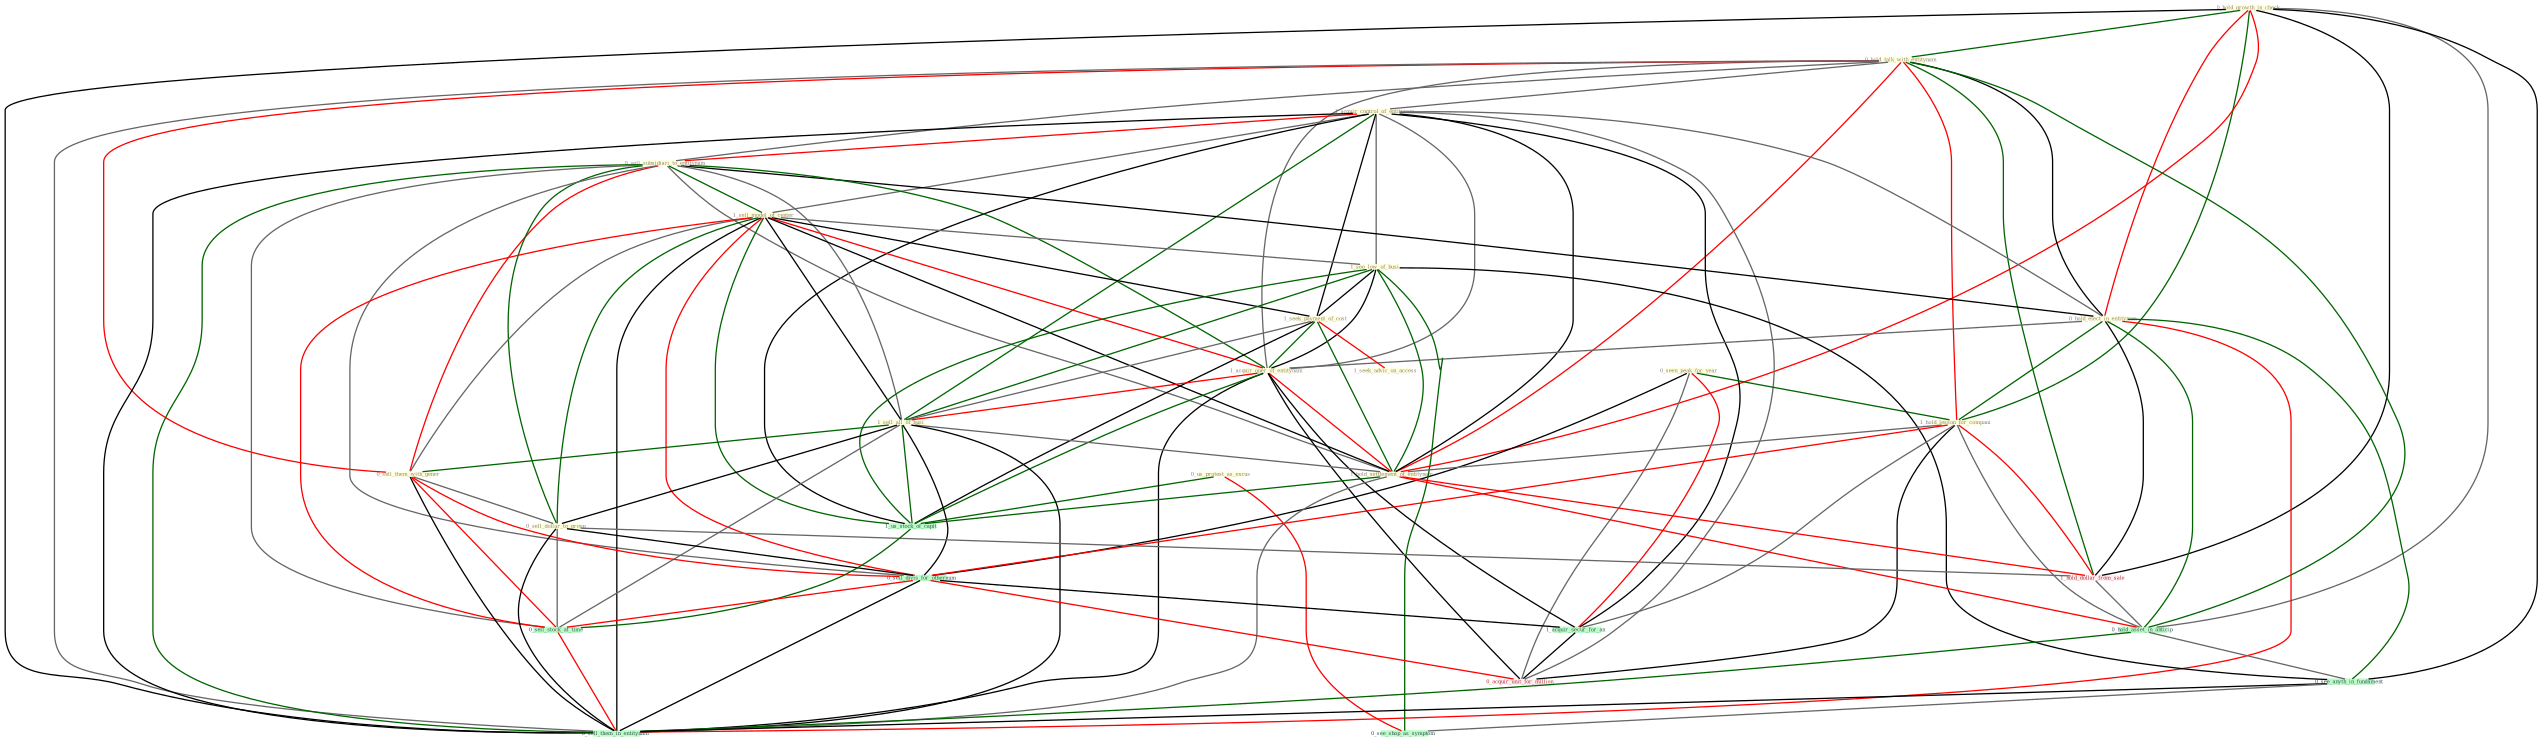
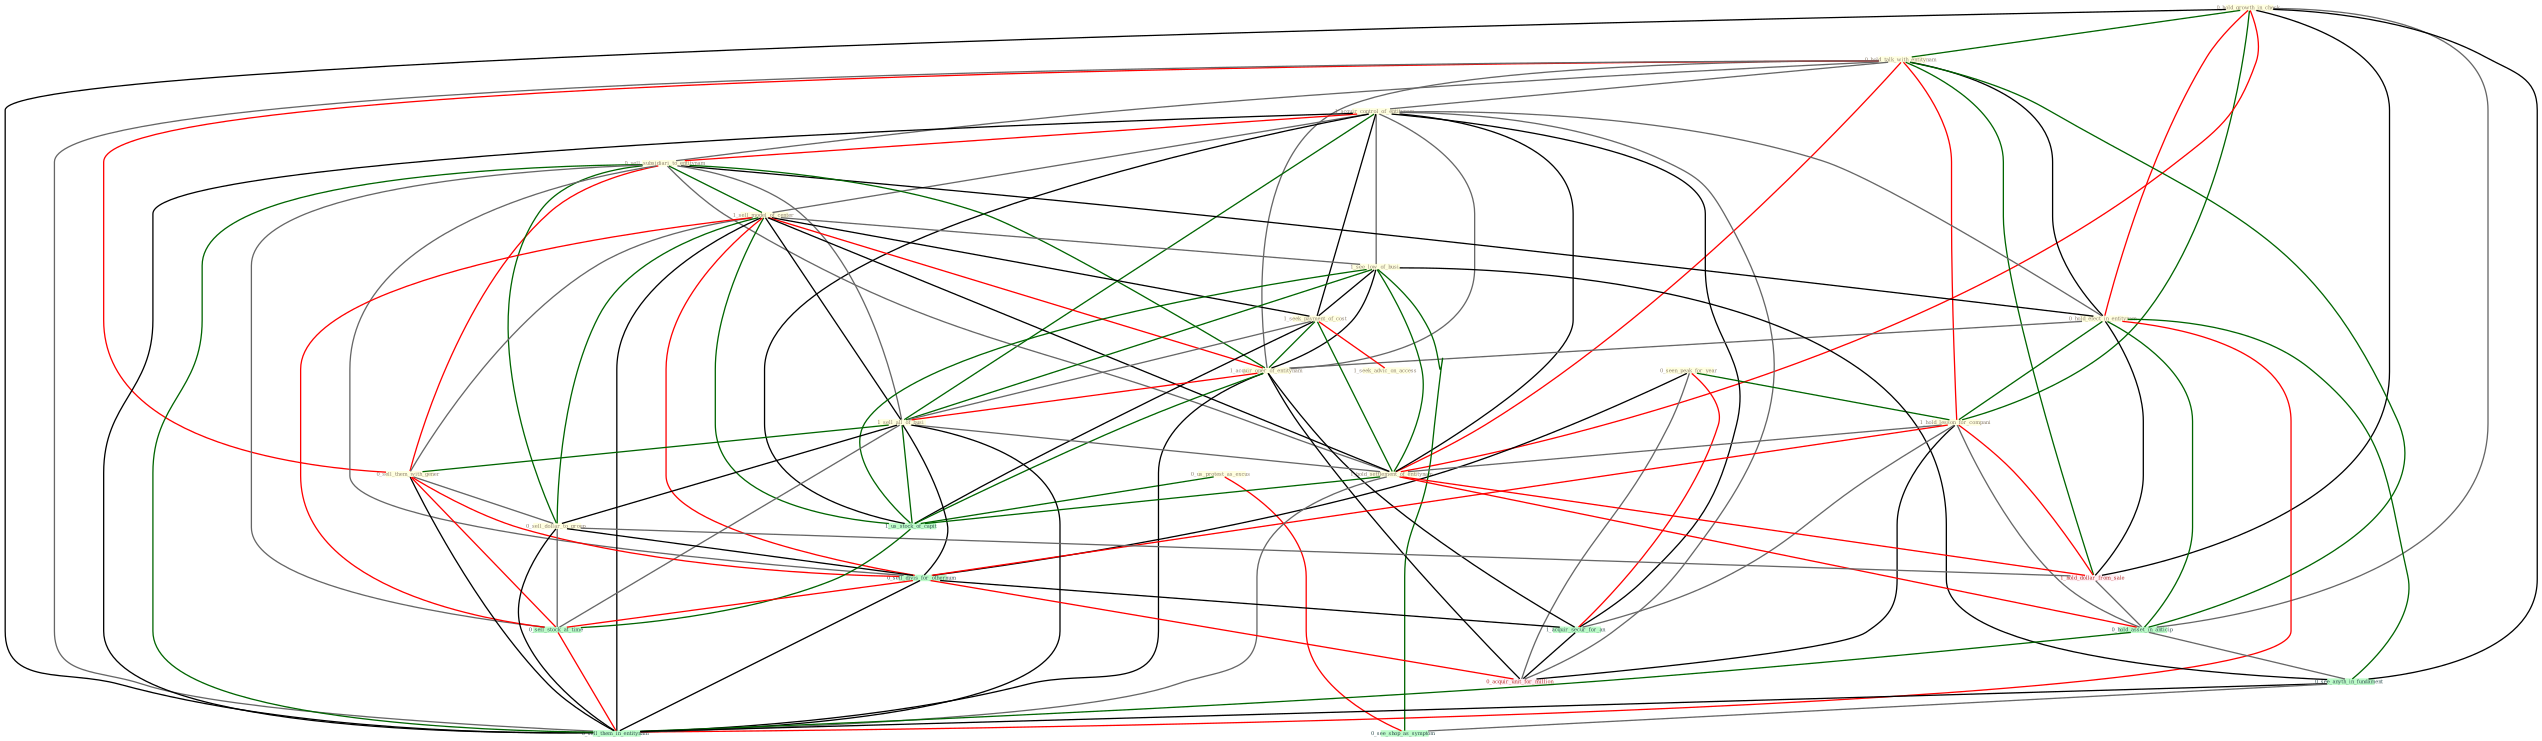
  graph {
    node [color="#ffffe0" fixedsize=true fontcolor="#8b7d6b" fontsize=4 shape=polygon style=filled]
    edge [color=black w=1]
    "0_hold_growth_in_check " [height=.06 width=.5]
    "0_hold_talk_with_entitynam " [height=.06 width=.5]
    "0_us_protest_as_excus " [height=.06 width=.5]
    "1_acquir_control_of_entitynam " [height=.06 width=.5]
    "0_sell_subsidiari_to_entitynam " [height=.06 width=.5]
    "0_seen_peak_for_year " [height=.06 width=.5]
    "0_hold_elect_in_entitynam " [height=.06 width=.5]
    "1_sell_model_of_center " [height=.06 width=.5]
    "1_see_low_of_busi " [height=.06 width=.5]
    "1_seek_payment_of_cost " [height=.06 width=.5]
    "1_acquir_oper_of_entitynam " [height=.06 width=.5]
    "1_hold_lesson_for_compani " [height=.06 width=.5]
    "1_seek_advic_on_access " [height=.06 width=.5]
    "1_sell_all_of_busi " [height=.06 width=.5]
    "1_hold_settlement_of_entitynam " [height=.06 width=.5]
    "0_sell_them_with_gener " [height=.06 width=.5]
    "0_sell_dollar_to_group " [height=.06 width=.5]
    "1_hold_dollar_from_sale " [color="#fff0f5" fontcolor="#b22222" height=.06 width=.5]
    "0_acquir_unit_for_million " [color="#fff0f5" fontcolor="#b22222" height=.06 width=.5]
    "0_hold_asset_in_anticip " [color="#BDFCC9" fontcolor="#2f4f4f" height=.06 width=.5]
    "0_see_anyth_in_fundament " [color="#BDFCC9" fontcolor="#2f4f4f" height=.06 width=.5]
    "0_sell_them_in_entitynam " [color="#BDFCC9" fontcolor="#2f4f4f" height=.06 width=.5]
    "1_us_stock_of_capit " [color="#BDFCC9" fontcolor="#2f4f4f" height=.06 width=.5]
    "0_see_shop_as_symptom " [color="#BDFCC9" fontcolor="#2f4f4f" height=.06 width=.5]
    "1_acquir_secur_for_an " [color="#BDFCC9" fontcolor="#2f4f4f" height=.06 width=.5]
    "0_sell_divis_for_othernum " [color="#BDFCC9" fontcolor="#2f4f4f" height=.06 width=.5]
    "0_sell_stock_at_time " [color="#BDFCC9" fontcolor="#2f4f4f" height=.06 width=.5]
    subgraph sub_1 {
      "0_hold_growth_in_check "
      "0_hold_talk_with_entitynam "
      "0_us_protest_as_excus "
      "1_acquir_control_of_entitynam "
      "0_sell_subsidiari_to_entitynam "
      "0_seen_peak_for_year "
      "0_hold_elect_in_entitynam "
      "1_sell_model_of_center "
      "1_see_low_of_busi "
      "1_seek_payment_of_cost "
      "1_acquir_oper_of_entitynam "
      "1_hold_lesson_for_compani "
      "1_seek_advic_on_access "
      "1_sell_all_of_busi "
      "1_hold_settlement_of_entitynam "
      "0_sell_them_with_gener "
      "0_sell_dollar_to_group "
    }
    subgraph sub_2 {
      "1_hold_dollar_from_sale "
      "0_acquir_unit_for_million "
    }
    "0_hold_growth_in_check " -- "0_hold_talk_with_entitynam " [color=darkgreen]
    "0_hold_growth_in_check " -- "0_hold_elect_in_entitynam " [color=red w=2]
    "0_hold_growth_in_check " -- "1_hold_lesson_for_compani " [color=darkgreen]
    "0_hold_growth_in_check " -- "1_hold_settlement_of_entitynam " [color=red]
    "0_hold_growth_in_check " -- "1_hold_dollar_from_sale "
    "0_hold_growth_in_check " -- "0_hold_asset_in_anticip " [color=gray40 w=2]
    "0_hold_growth_in_check " -- "0_see_anyth_in_fundament "
    "0_hold_growth_in_check " -- "0_sell_them_in_entitynam "
    "0_hold_talk_with_entitynam " -- "1_acquir_control_of_entitynam " [color=gray40]
    "0_hold_talk_with_entitynam " -- "0_sell_subsidiari_to_entitynam " [color=gray40]
    "0_hold_talk_with_entitynam " -- "0_hold_elect_in_entitynam " [w=2]
    "0_hold_talk_with_entitynam " -- "1_acquir_oper_of_entitynam " [color=gray40]
    "0_hold_talk_with_entitynam " -- "1_hold_lesson_for_compani " [color=red]
    "0_hold_talk_with_entitynam " -- "1_hold_settlement_of_entitynam " [color=red w=2]
    "0_hold_talk_with_entitynam " -- "0_sell_them_with_gener " [color=red]
    "0_hold_talk_with_entitynam " -- "1_hold_dollar_from_sale " [color=darkgreen]
    "0_hold_talk_with_entitynam " -- "0_hold_asset_in_anticip " [color=darkgreen]
    "0_hold_talk_with_entitynam " -- "0_sell_them_in_entitynam " [color=gray40]
    "0_us_protest_as_excus " -- "1_us_stock_of_capit " [color=darkgreen]
    "0_us_protest_as_excus " -- "0_see_shop_as_symptom " [color=red]
    "1_acquir_control_of_entitynam " -- "0_sell_subsidiari_to_entitynam " [color=red]
    "1_acquir_control_of_entitynam " -- "0_hold_elect_in_entitynam " [color=gray40]
    "1_acquir_control_of_entitynam " -- "1_sell_model_of_center " [color=gray40]
    "1_acquir_control_of_entitynam " -- "1_see_low_of_busi " [color=gray40]
    "1_acquir_control_of_entitynam " -- "1_seek_payment_of_cost "
    "1_acquir_control_of_entitynam " -- "1_acquir_oper_of_entitynam " [color=gray40 w=3]
    "1_acquir_control_of_entitynam " -- "1_sell_all_of_busi " [color=darkgreen]
    "1_acquir_control_of_entitynam " -- "1_hold_settlement_of_entitynam " [w=2]
    "1_acquir_control_of_entitynam " -- "0_acquir_unit_for_million " [color=gray40]
    "1_acquir_control_of_entitynam " -- "0_sell_them_in_entitynam "
    "1_acquir_control_of_entitynam " -- "1_us_stock_of_capit "
    "1_acquir_control_of_entitynam " -- "1_acquir_secur_for_an "
    "0_sell_subsidiari_to_entitynam " -- "0_hold_elect_in_entitynam "
    "0_sell_subsidiari_to_entitynam " -- "1_sell_model_of_center " [color=darkgreen]
    "0_sell_subsidiari_to_entitynam " -- "1_acquir_oper_of_entitynam " [color=darkgreen]
    "0_sell_subsidiari_to_entitynam " -- "1_sell_all_of_busi " [color=gray40]
    "0_sell_subsidiari_to_entitynam " -- "1_hold_settlement_of_entitynam " [color=gray40]
    "0_sell_subsidiari_to_entitynam " -- "0_sell_them_with_gener " [color=red]
    "0_sell_subsidiari_to_entitynam " -- "0_sell_dollar_to_group " [color=darkgreen w=2]
    "0_sell_subsidiari_to_entitynam " -- "0_sell_them_in_entitynam " [color=darkgreen w=2]
    "0_sell_subsidiari_to_entitynam " -- "0_sell_divis_for_othernum " [color=gray40]
    "0_sell_subsidiari_to_entitynam " -- "0_sell_stock_at_time " [color=gray40]
    "0_seen_peak_for_year " -- "1_hold_lesson_for_compani " [color=darkgreen]
    "0_seen_peak_for_year " -- "0_acquir_unit_for_million " [color=gray40]
    "0_seen_peak_for_year " -- "1_acquir_secur_for_an " [color=red]
    "0_seen_peak_for_year " -- "0_sell_divis_for_othernum "
    "0_hold_elect_in_entitynam " -- "1_acquir_oper_of_entitynam " [color=gray40]
    "0_hold_elect_in_entitynam " -- "1_hold_lesson_for_compani " [color=darkgreen]
    "0_hold_elect_in_entitynam " -- "1_hold_dollar_from_sale "
    "0_hold_elect_in_entitynam " -- "0_hold_asset_in_anticip " [color=darkgreen w=2]
    "0_hold_elect_in_entitynam " -- "0_see_anyth_in_fundament " [color=darkgreen]
    "0_hold_elect_in_entitynam " -- "0_sell_them_in_entitynam " [color=red w=2]
    "1_sell_model_of_center " -- "1_see_low_of_busi " [color=gray40]
    "1_sell_model_of_center " -- "1_seek_payment_of_cost "
    "1_sell_model_of_center " -- "1_acquir_oper_of_entitynam " [color=red]
    "1_sell_model_of_center " -- "1_sell_all_of_busi " [w=2]
    "1_sell_model_of_center " -- "1_hold_settlement_of_entitynam "
    "1_sell_model_of_center " -- "0_sell_them_with_gener " [color=gray40]
    "1_sell_model_of_center " -- "0_sell_dollar_to_group " [color=darkgreen]
    "1_sell_model_of_center " -- "0_sell_them_in_entitynam "
    "1_sell_model_of_center " -- "1_us_stock_of_capit " [color=darkgreen]
    "1_sell_model_of_center " -- "0_sell_divis_for_othernum " [color=red]
    "1_sell_model_of_center " -- "0_sell_stock_at_time " [color=red]
    "1_see_low_of_busi " -- "1_seek_payment_of_cost "
    "1_see_low_of_busi " -- "1_acquir_oper_of_entitynam "
    "1_see_low_of_busi " -- "1_sell_all_of_busi " [color=darkgreen w=2]
    "1_see_low_of_busi " -- "1_hold_settlement_of_entitynam " [color=darkgreen]
    "1_see_low_of_busi " -- "0_see_anyth_in_fundament "
    "1_see_low_of_busi " -- "1_us_stock_of_capit " [color=darkgreen]
    "1_see_low_of_busi " -- "0_see_shop_as_symptom " [color=darkgreen]
    "1_seek_payment_of_cost " -- "1_acquir_oper_of_entitynam " [color=darkgreen]
    "1_seek_payment_of_cost " -- "1_seek_advic_on_access " [color=red]
    "1_seek_payment_of_cost " -- "1_sell_all_of_busi " [color=gray40]
    "1_seek_payment_of_cost " -- "1_hold_settlement_of_entitynam " [color=darkgreen]
    "1_seek_payment_of_cost " -- "1_us_stock_of_capit "
    "1_acquir_oper_of_entitynam " -- "1_sell_all_of_busi " [color=red]
-   "1_acquir_oper_of_entitynam " -- "1_hold_settlement_of_entitynam " [color=red w=2]
    "1_acquir_oper_of_entitynam " -- "0_acquir_unit_for_million "
    "1_acquir_oper_of_entitynam " -- "0_sell_them_in_entitynam "
    "1_acquir_oper_of_entitynam " -- "1_us_stock_of_capit " [color=darkgreen]
    "1_acquir_oper_of_entitynam " -- "1_acquir_secur_for_an "
    "1_hold_lesson_for_compani " -- "1_hold_settlement_of_entitynam " [color=gray40]
    "1_hold_lesson_for_compani " -- "1_hold_dollar_from_sale " [color=red]
    "1_hold_lesson_for_compani " -- "0_acquir_unit_for_million "
    "1_hold_lesson_for_compani " -- "0_hold_asset_in_anticip " [color=gray40]
    "1_hold_lesson_for_compani " -- "1_acquir_secur_for_an " [color=gray40]
    "1_hold_lesson_for_compani " -- "0_sell_divis_for_othernum " [color=red]
    "1_sell_all_of_busi " -- "1_hold_settlement_of_entitynam " [color=gray40]
    "1_sell_all_of_busi " -- "0_sell_them_with_gener " [color=darkgreen]
    "1_sell_all_of_busi " -- "0_sell_dollar_to_group "
    "1_sell_all_of_busi " -- "0_sell_them_in_entitynam "
    "1_sell_all_of_busi " -- "1_us_stock_of_capit " [color=darkgreen]
    "1_sell_all_of_busi " -- "0_sell_divis_for_othernum "
    "1_sell_all_of_busi " -- "0_sell_stock_at_time " [color=gray40]
    "1_hold_settlement_of_entitynam " -- "1_hold_dollar_from_sale " [color=red]
    "1_hold_settlement_of_entitynam " -- "0_hold_asset_in_anticip " [color=red]
    "1_hold_settlement_of_entitynam " -- "0_sell_them_in_entitynam " [color=gray40]
    "1_hold_settlement_of_entitynam " -- "1_us_stock_of_capit " [color=darkgreen]
    "0_sell_them_with_gener " -- "0_sell_dollar_to_group " [color=gray40]
    "0_sell_them_with_gener " -- "0_sell_them_in_entitynam " [w=2]
    "0_sell_them_with_gener " -- "0_sell_divis_for_othernum " [color=red]
    "0_sell_them_with_gener " -- "0_sell_stock_at_time " [color=red]
    "0_sell_dollar_to_group " -- "1_hold_dollar_from_sale " [color=gray40]
    "0_sell_dollar_to_group " -- "0_sell_them_in_entitynam "
    "0_sell_dollar_to_group " -- "0_sell_divis_for_othernum "
    "0_sell_dollar_to_group " -- "0_sell_stock_at_time " [color=gray40]
    "1_hold_dollar_from_sale " -- "0_hold_asset_in_anticip " [color=gray40]
    "0_hold_asset_in_anticip " -- "0_see_anyth_in_fundament " [color=gray40]
    "0_hold_asset_in_anticip " -- "0_sell_them_in_entitynam " [color=darkgreen]
    "0_see_anyth_in_fundament " -- "0_sell_them_in_entitynam "
    "0_see_anyth_in_fundament " -- "0_see_shop_as_symptom " [color=gray40]
    "1_us_stock_of_capit " -- "0_sell_stock_at_time " [color=darkgreen]
    "1_acquir_secur_for_an " -- "0_acquir_unit_for_million " [w=2]
    "0_sell_divis_for_othernum " -- "0_acquir_unit_for_million " [color=red]
    "0_sell_divis_for_othernum " -- "0_sell_them_in_entitynam "
    "0_sell_divis_for_othernum " -- "1_acquir_secur_for_an "
    "0_sell_divis_for_othernum " -- "0_sell_stock_at_time " [color=red]
    "0_sell_stock_at_time " -- "0_sell_them_in_entitynam " [color=red]
  }
